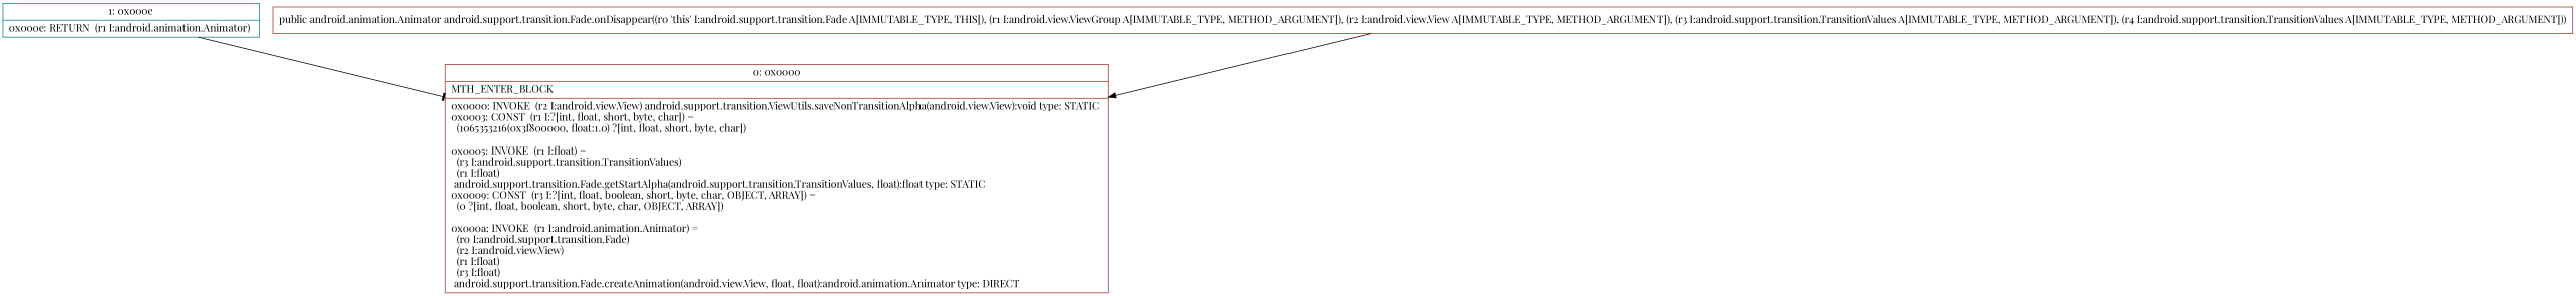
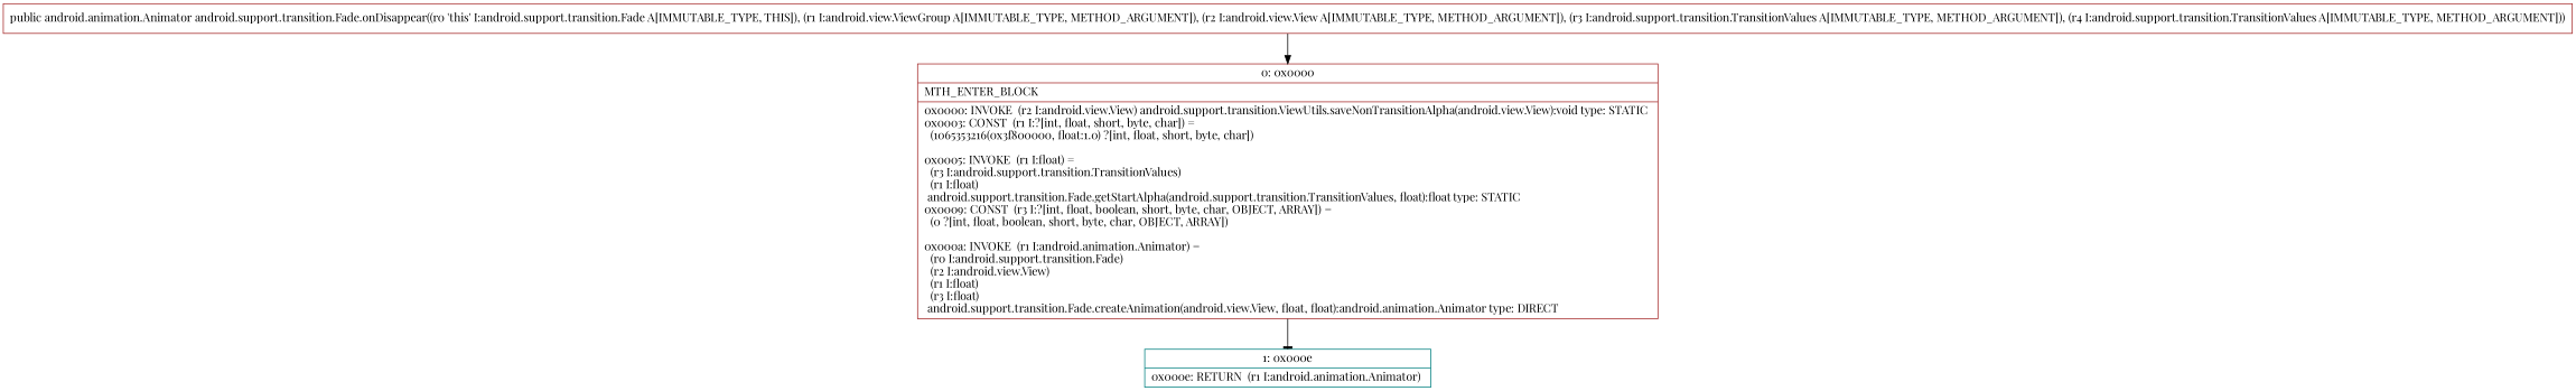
  digraph {
    fontname="Playfair Display"
    node [shape=record color=brown fontname="Playfair Display"]
    edge [fontname="Playfair Display"]
    n1 [label="{0\:\ 0x0000|MTH_ENTER_BLOCK\l|0x0000: INVOKE  (r2 I:android.view.View) android.support.transition.ViewUtils.saveNonTransitionAlpha(android.view.View):void type: STATIC \l0x0003: CONST  (r1 I:?[int, float, short, byte, char]) = \l  (1065353216(0x3f800000, float:1.0) ?[int, float, short, byte, char])\l \l0x0005: INVOKE  (r1 I:float) = \l  (r3 I:android.support.transition.TransitionValues)\l  (r1 I:float)\l android.support.transition.Fade.getStartAlpha(android.support.transition.TransitionValues, float):float type: STATIC \l0x0009: CONST  (r3 I:?[int, float, boolean, short, byte, char, OBJECT, ARRAY]) = \l  (0 ?[int, float, boolean, short, byte, char, OBJECT, ARRAY])\l \l0x000a: INVOKE  (r1 I:android.animation.Animator) = \l  (r0 I:android.support.transition.Fade)\l  (r2 I:android.view.View)\l  (r1 I:float)\l  (r3 I:float)\l android.support.transition.Fade.createAnimation(android.view.View, float, float):android.animation.Animator type: DIRECT \l}"]
    n2 [label="{1\:\ 0x000e|0x000e: RETURN  (r1 I:android.animation.Animator) \l}" color=teal]
    n3 [label="{public android.animation.Animator android.support.transition.Fade.onDisappear((r0 'this' I:android.support.transition.Fade A[IMMUTABLE_TYPE, THIS]), (r1 I:android.view.ViewGroup A[IMMUTABLE_TYPE, METHOD_ARGUMENT]), (r2 I:android.view.View A[IMMUTABLE_TYPE, METHOD_ARGUMENT]), (r3 I:android.support.transition.TransitionValues A[IMMUTABLE_TYPE, METHOD_ARGUMENT]), (r4 I:android.support.transition.TransitionValues A[IMMUTABLE_TYPE, METHOD_ARGUMENT])) }"]
-   n2 -> n1 [arrowhead=tee]
+   n1 -> n2 [arrowhead=tee]
    n3 -> n1 [arrowhead=normal]
  }
